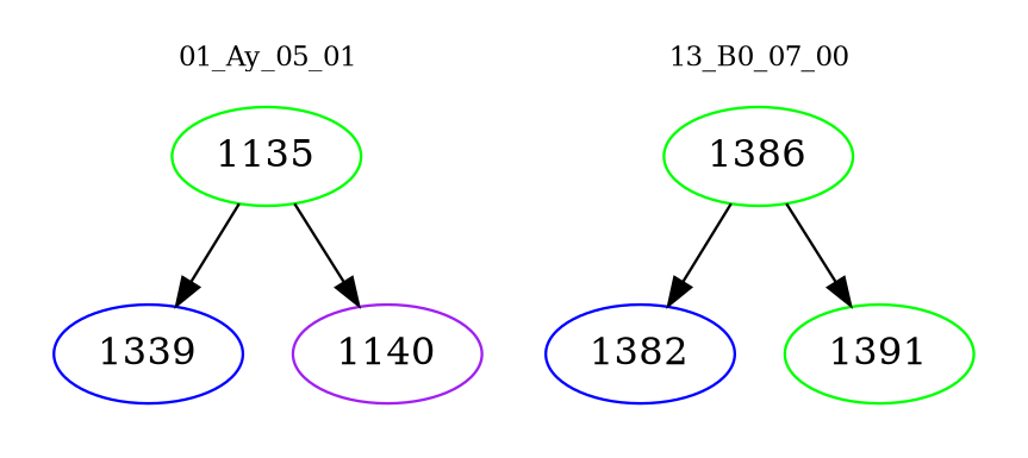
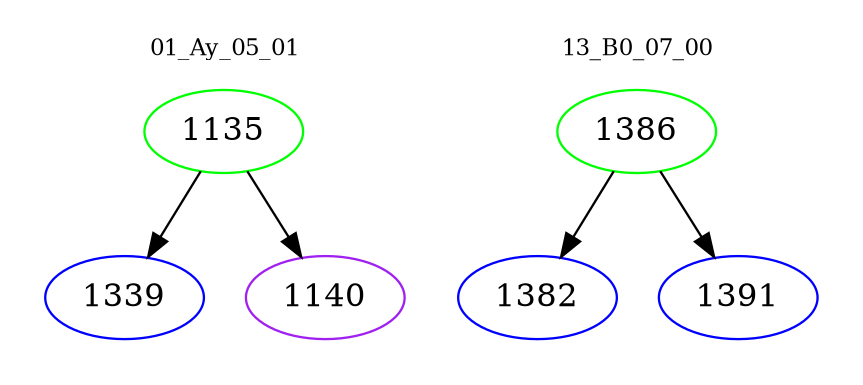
  digraph {
    fontname="DejaVu Serif"
    node [color=blue fontname="DejaVu Serif"]
    edge [color=black fontname="DejaVu Serif"]
    n1 [color=green label=1135]
    n2 [label=1339]
    n3 [color=purple label=1140]
    n4 [color=green label=1386]
    n5 [label=1382]
-   n6 [color=green label=1391]
+   n6 [label=1391]
    subgraph cluster_1 {
      color=white
      fontsize=10
      label="01_Ay_05_01"
      n1
      n2
      n3
    }
    subgraph cluster_2 {
      color=white
      fontsize=10
      label="13_B0_07_00"
      n4
      n5
      n6
    }
    n1 -> n2
    n1 -> n3
    n4 -> n5
    n4 -> n6
  }
